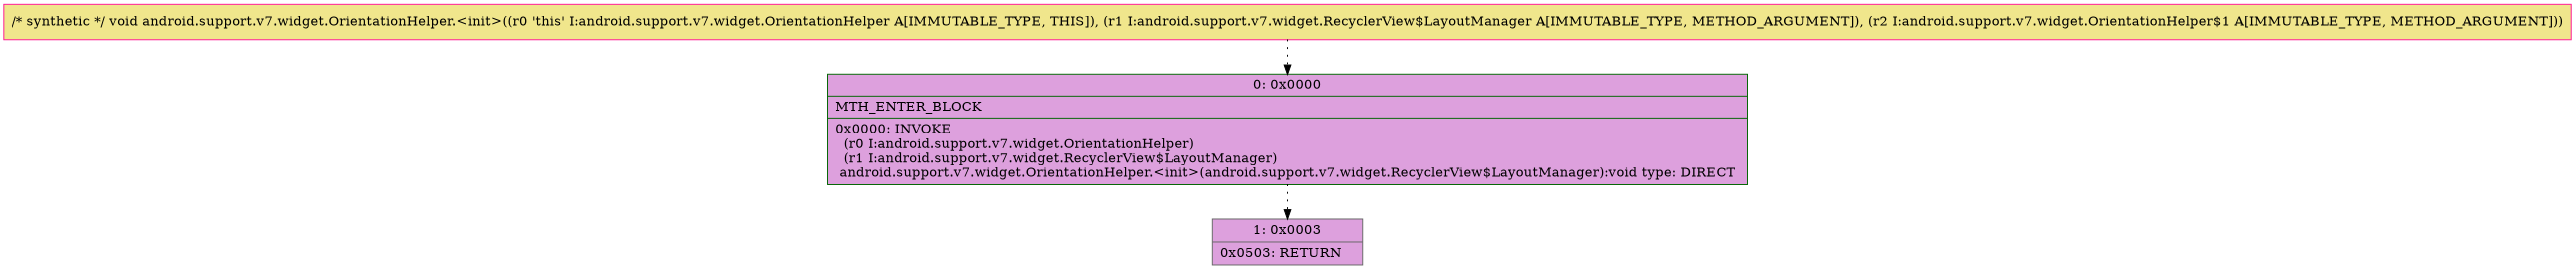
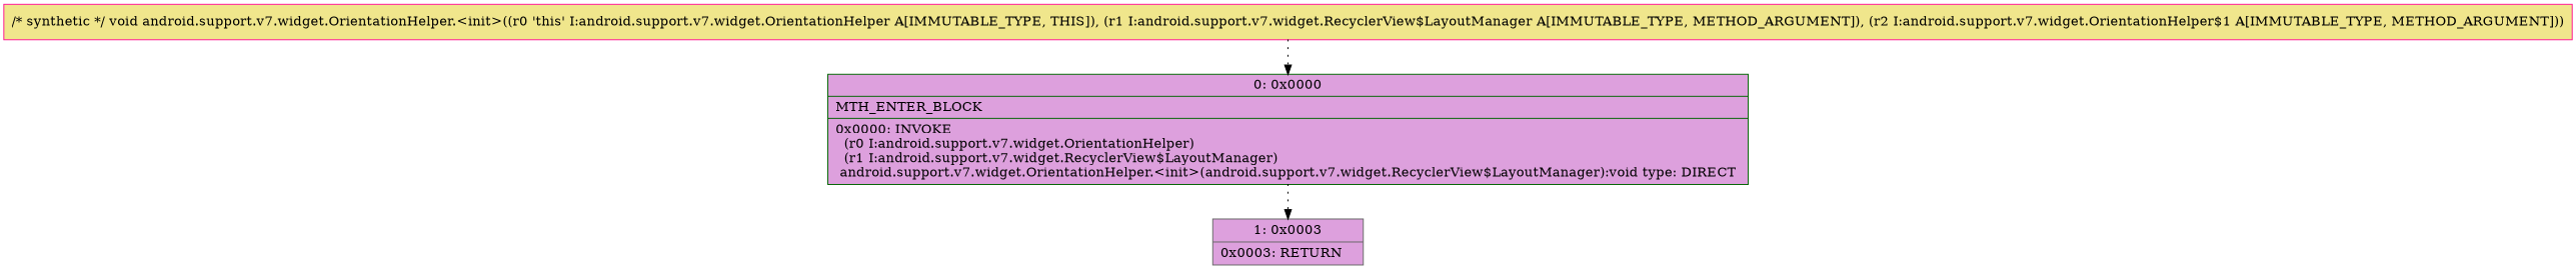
  digraph {
    node [shape=record style=filled fillcolor=plum]
    edge [style=dotted]
    n1 [label="{0\:\ 0x0000|MTH_ENTER_BLOCK\l|0x0000: INVOKE  \l  (r0 I:android.support.v7.widget.OrientationHelper)\l  (r1 I:android.support.v7.widget.RecyclerView$LayoutManager)\l android.support.v7.widget.OrientationHelper.\<init\>(android.support.v7.widget.RecyclerView$LayoutManager):void type: DIRECT \l}" color=darkgreen]
-   n2 [label="{1\:\ 0x0003|0x0503: RETURN   \l}" color=gray40]
+   n2 [label="{1\:\ 0x0003|0x0003: RETURN   \l}" color=gray40]
    n3 [label="{\/* synthetic *\/ void android.support.v7.widget.OrientationHelper.\<init\>((r0 'this' I:android.support.v7.widget.OrientationHelper A[IMMUTABLE_TYPE, THIS]), (r1 I:android.support.v7.widget.RecyclerView$LayoutManager A[IMMUTABLE_TYPE, METHOD_ARGUMENT]), (r2 I:android.support.v7.widget.OrientationHelper$1 A[IMMUTABLE_TYPE, METHOD_ARGUMENT])) }" fillcolor=khaki color=deeppink]
    n1 -> n2
    n3 -> n1
  }
